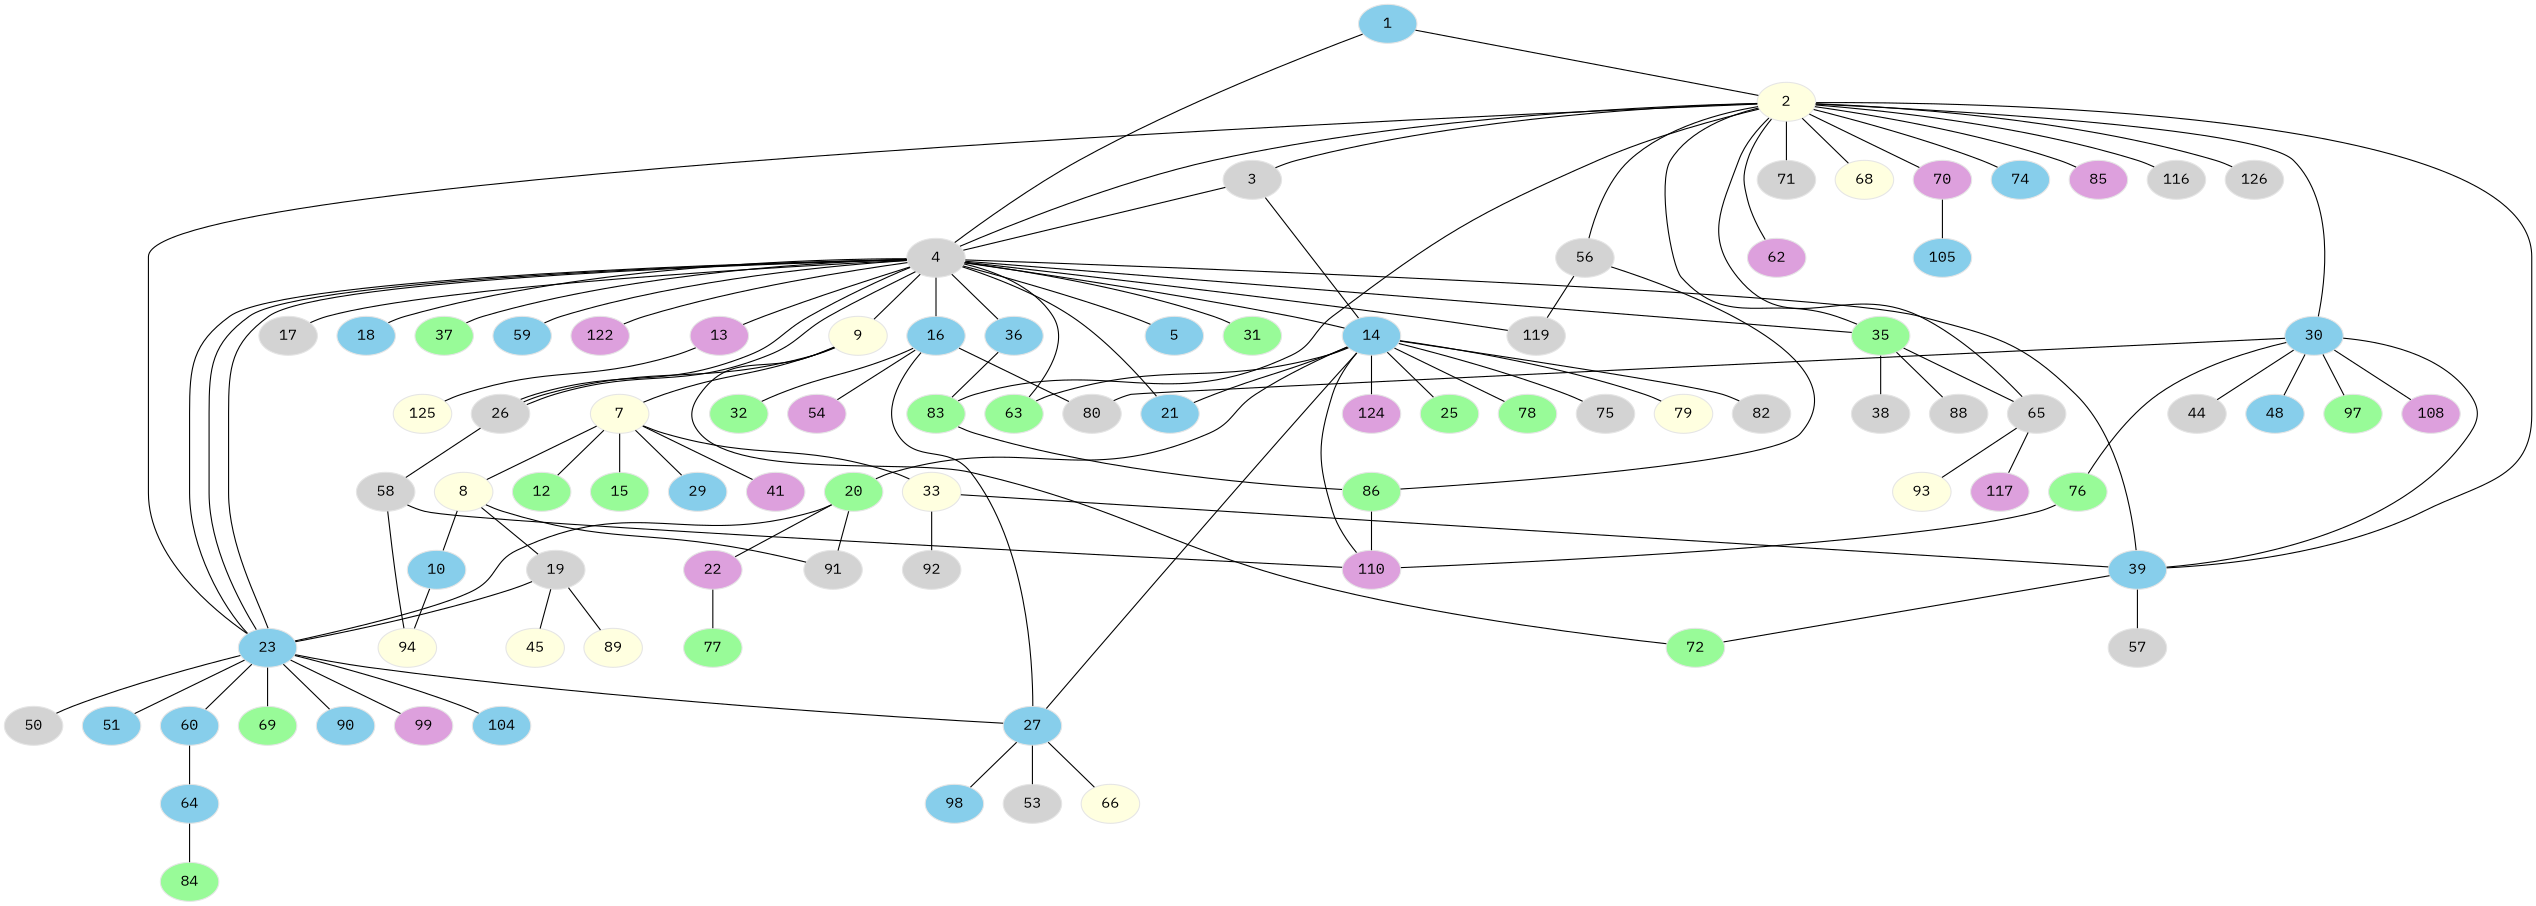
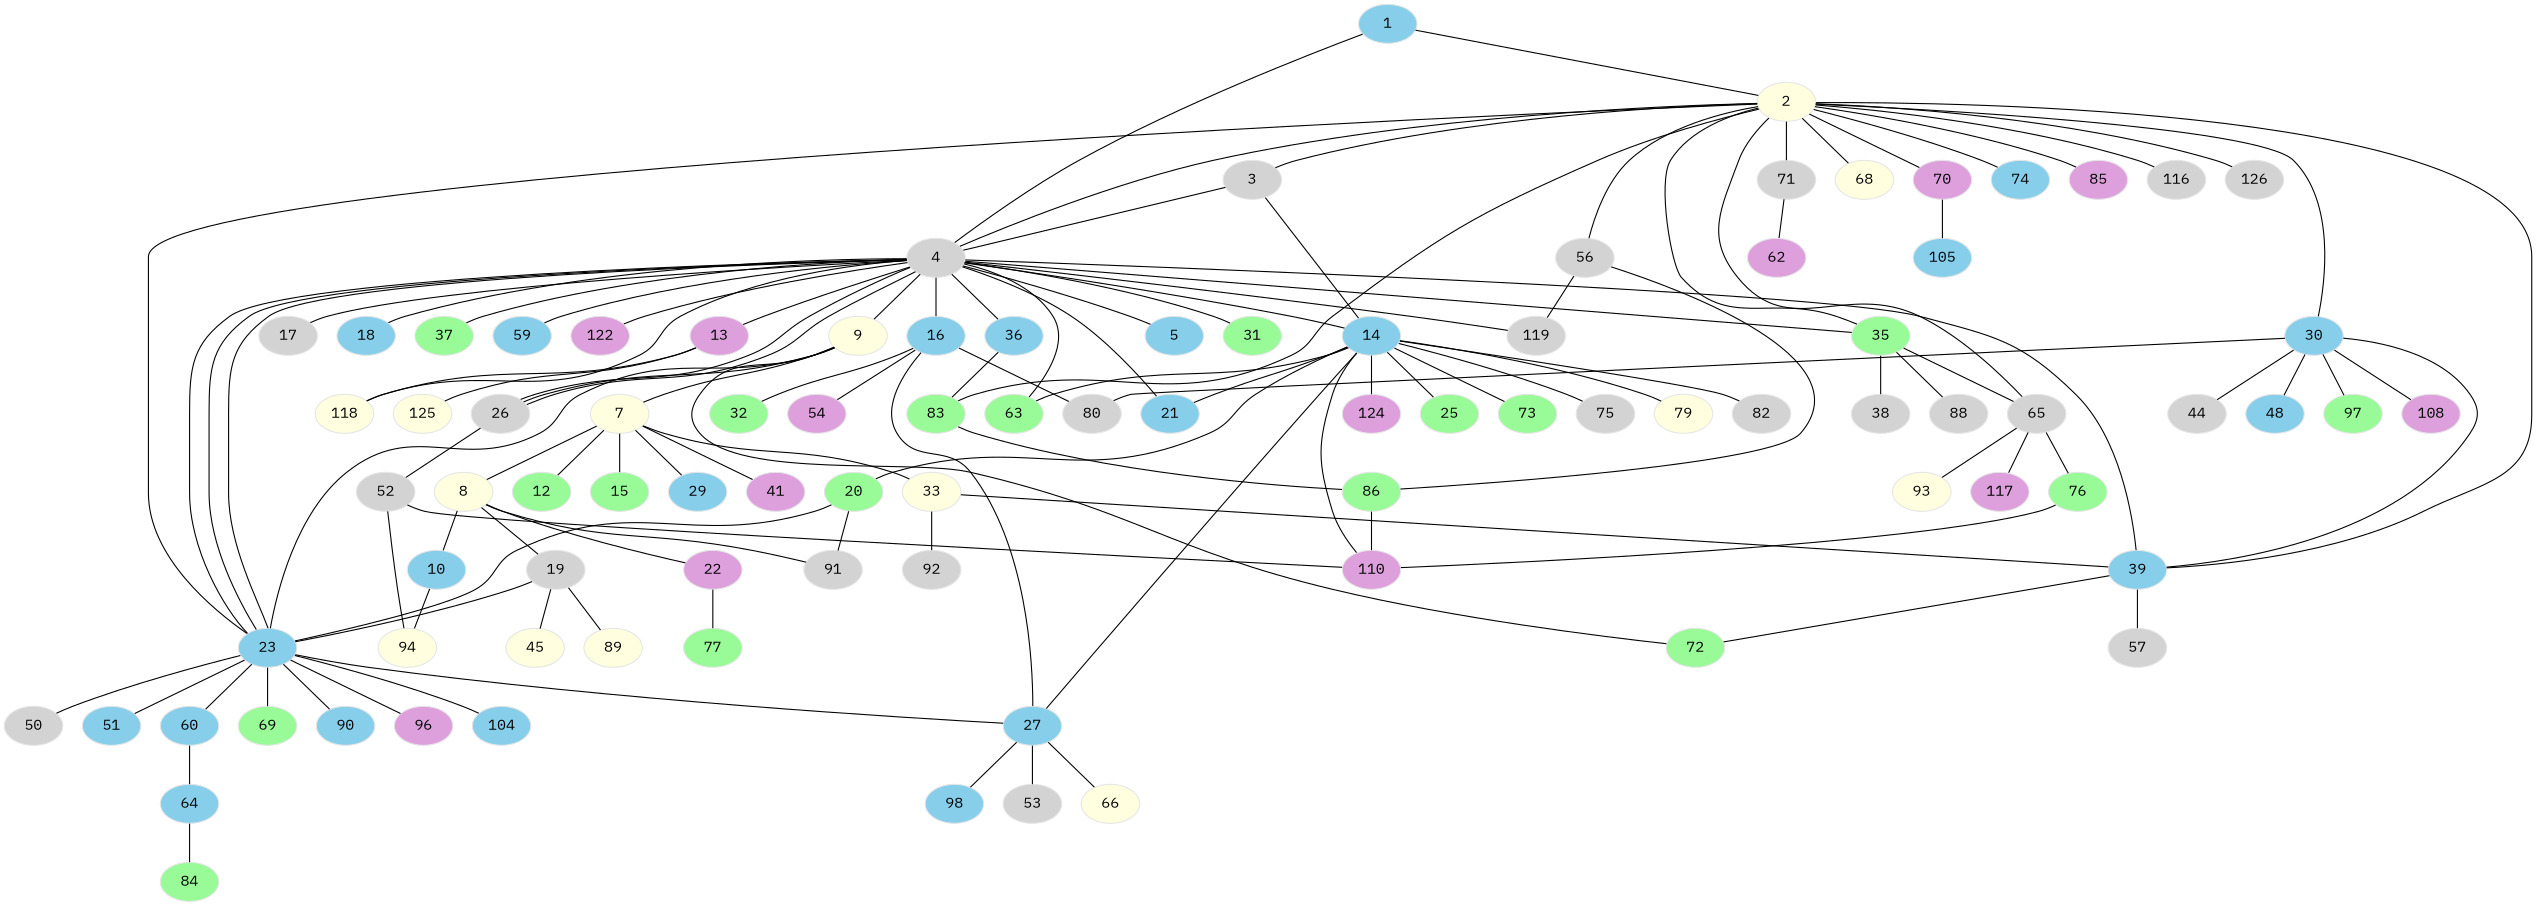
  graph {
    fontname="IBM Plex Mono"
    node [color=gray90 fillcolor=lightgrey fontname="IBM Plex Mono" style=filled]
    edge [fontname="IBM Plex Mono"]
    2 [fillcolor=lightyellow super="+58"]
    4 [super="+87"]
    3
    23 [fillcolor=skyblue super="+42"]
    30 [fillcolor=skyblue super="+31"]
    35 [fillcolor=palegreen super="+55"]
    39 [fillcolor=skyblue super="+47"]
    56 [super="+114"]
    62 [fillcolor=plum]
    65 [super="+81"]
    68 [fillcolor=lightyellow]
    70 [fillcolor=plum super="+112"]
    71
    74 [fillcolor=skyblue super="+106"]
    83 [fillcolor=palegreen super="+111"]
    85 [fillcolor=plum]
    116
    126
    1 [fillcolor=skyblue]
    14 [fillcolor=skyblue super="+46"]
    5 [fillcolor=skyblue]
    n22 [fillcolor=lightyellow label=9 super="+28"]
    n23 [fillcolor=palegreen label=31]
    13 [fillcolor=plum]
    16 [fillcolor=skyblue super="+67"]
    17
    18 [fillcolor=skyblue]
    21 [fillcolor=skyblue super="+43"]
    26 [super="+113"]
    36 [fillcolor=skyblue]
    37 [fillcolor=palegreen]
    59 [fillcolor=skyblue super="+95"]
    63 [fillcolor=palegreen]
+   118 [fillcolor=lightyellow]
    119
    122 [fillcolor=plum]
    27 [fillcolor=skyblue super="+96"]
    50
    51 [fillcolor=skyblue]
    60 [fillcolor=skyblue super="+103"]
    69 [fillcolor=palegreen]
    90 [fillcolor=skyblue]
-   99 [fillcolor=plum super="+109"]
+   99 [fillcolor=plum super="+109" label=96]
    104 [fillcolor=skyblue]
    80
    44
    48 [fillcolor=skyblue]
    76 [fillcolor=palegreen super="+120"]
    97 [fillcolor=palegreen]
    108 [fillcolor=plum]
    38
    88
    72 [fillcolor=palegreen]
    57
    86 [fillcolor=palegreen]
    93 [fillcolor=lightyellow]
    117 [fillcolor=plum]
    105 [fillcolor=skyblue]
    20 [fillcolor=palegreen super="+40"]
    25 [fillcolor=palegreen]
-   73 [fillcolor=palegreen label=78]
+   73 [fillcolor=palegreen]
    75
    79 [fillcolor=lightyellow]
    82
    110 [fillcolor=plum super="+123"]
    124 [fillcolor=plum]
    7 [fillcolor=lightyellow super="+9"]
    8 [fillcolor=lightyellow super="+34"]
    12 [fillcolor=palegreen]
    15 [fillcolor=palegreen]
    29 [fillcolor=skyblue]
    33 [fillcolor=lightyellow]
    41 [fillcolor=plum]
    125 [fillcolor=lightyellow]
    32 [fillcolor=palegreen]
    54 [fillcolor=plum]
-   52 [super="+101" label=58]
+   52 [super="+101"]
    10 [fillcolor=skyblue super="+102"]
    19 [super="+24"]
    22 [fillcolor=plum super="+49"]
    91
    92
    94 [fillcolor=lightyellow super="+100"]
    45 [fillcolor=lightyellow]
    89 [fillcolor=lightyellow]
    77 [fillcolor=palegreen]
    53
    66 [fillcolor=lightyellow]
    98 [fillcolor=skyblue]
    64 [fillcolor=skyblue super="+107"]
    84 [fillcolor=palegreen]
    2 -- 4
    2 -- 3
    2 -- 23
    2 -- 30 [weight=2]
    2 -- 35
    2 -- 39
    2 -- 56
-   2 -- 62
+   71 -- 62
    2 -- 65
    2 -- 68
    2 -- 70
    2 -- 71
    2 -- 74
    2 -- 83
    2 -- 85
    2 -- 116
    2 -- 126
    4 -- 23
    4 -- 23
    4 -- 23
    4 -- 35
    4 -- 39 [weight=2]
    4 -- 14
    4 -- 5
    4 -- n22
    4 -- n23
    4 -- 13
    4 -- 16
    4 -- 17
    4 -- 18
    4 -- 21
    4 -- 26
    4 -- 26
    4 -- 36
    4 -- 37
    4 -- 59
    4 -- 63
+   4 -- 118
    4 -- 119
    4 -- 122
    3 -- 4
    3 -- 14
    23 -- 27
    23 -- 50
    23 -- 51
    23 -- 60
    23 -- 69
    23 -- 90
    23 -- 99
    23 -- 104
    30 -- 39
    30 -- 80
    30 -- 44
    30 -- 48
-   30 -- 76
+   65 -- 76
    30 -- 97
    30 -- 108
    35 -- 65
    35 -- 38
    35 -- 88
    39 -- 72
    39 -- 57
    56 -- 119
    56 -- 86
    65 -- 93
    65 -- 117
    70 -- 105
    83 -- 86
    1 -- 2
    1 -- 4
    14 -- 21
    14 -- 63
    14 -- 27
    14 -- 20
    14 -- 25
    14 -- 73
    14 -- 75
    14 -- 79
    14 -- 82
    14 -- 110
    14 -- 124
+   n22 -- 23
    n22 -- 26
    n22 -- 72
    n22 -- 7
+   13 -- 118
    13 -- 125
    16 -- 27
    16 -- 80
    16 -- 32
    16 -- 54
    26 -- 52
    36 -- 83
    27 -- 53
    27 -- 66
    27 -- 98
    60 -- 64
    76 -- 110
    86 -- 110
    20 -- 23
    20 -- 91
    7 -- 8
    7 -- 12
    7 -- 15
    7 -- 29
    7 -- 33
    7 -- 41
    8 -- 10
    8 -- 19
-   20 -- 22
+   8 -- 22
    8 -- 91
    33 -- 39
    33 -- 92
    52 -- 110
    52 -- 94
    10 -- 94
    19 -- 23
    19 -- 45
    19 -- 89
    22 -- 77
    64 -- 84
  }
